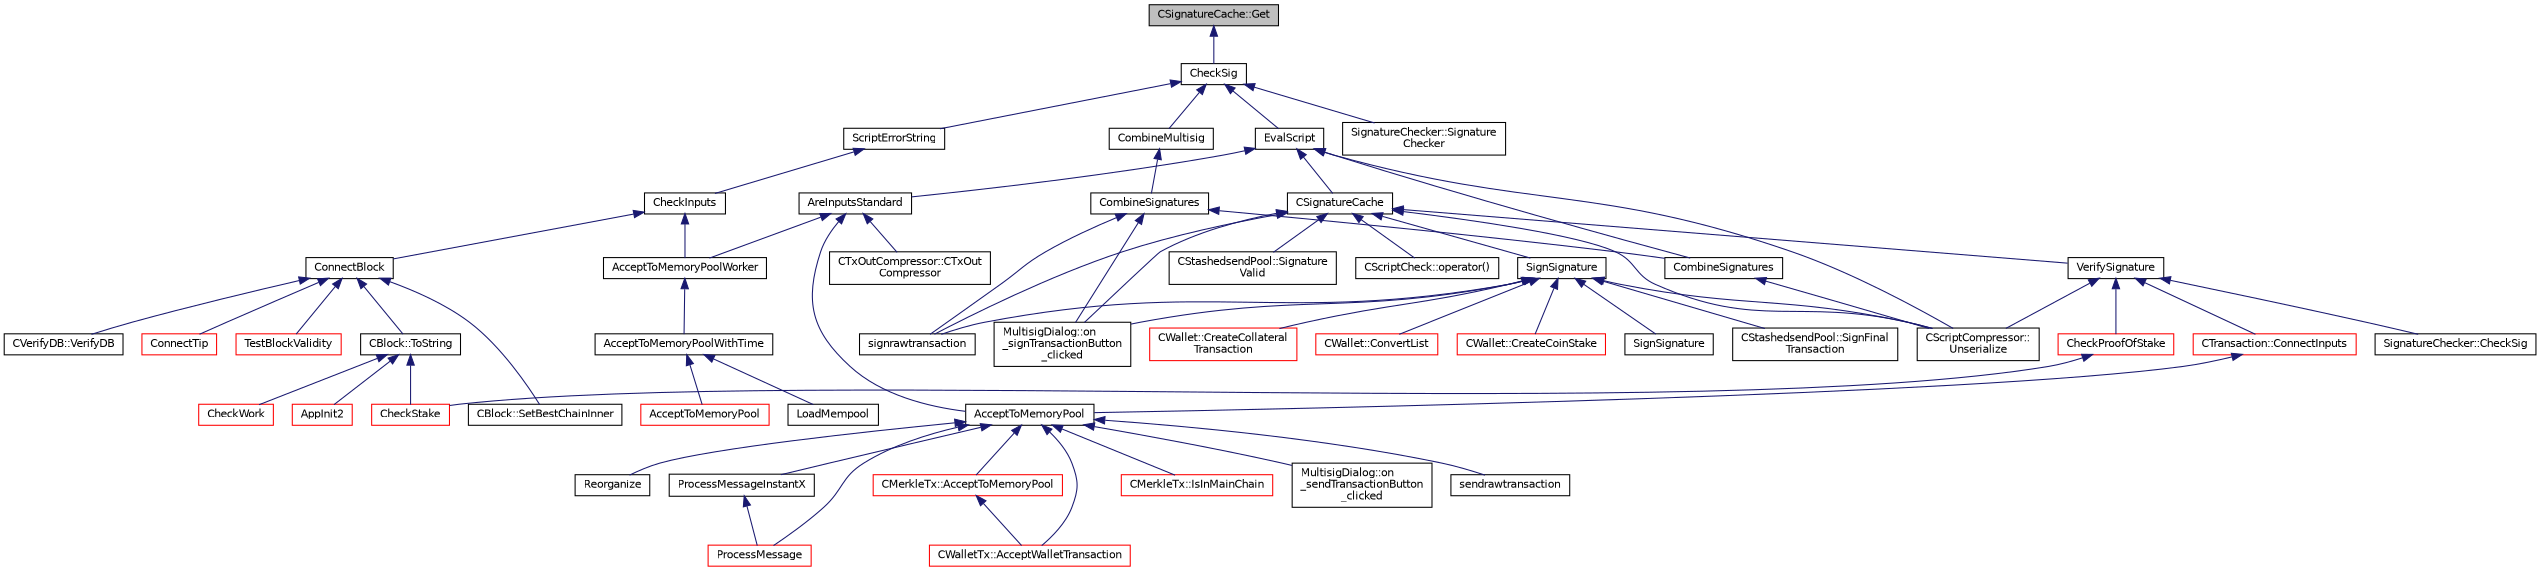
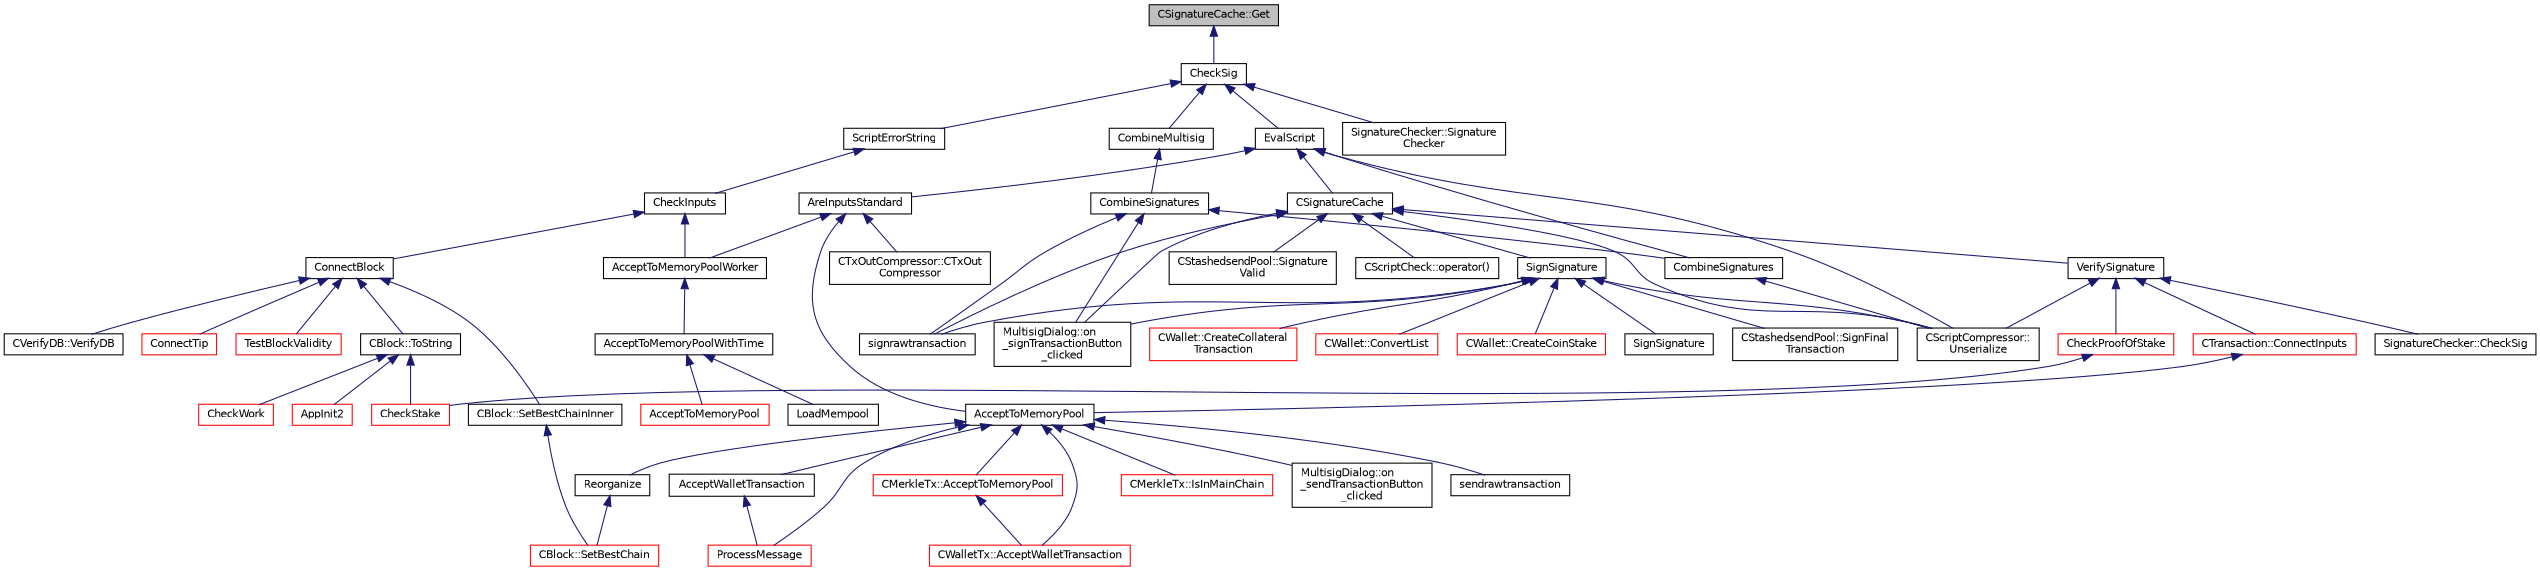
  digraph {
    rankdir=TB
    node [color=black fillcolor=white fontname=Helvetica fontsize=10 shape=record style=filled]
    edge [color=midnightblue dir=back fontname=Helvetica fontsize=10 labelfontname=Helvetica labelfontsize=10 style=solid]
    n1 [fillcolor=grey75 fontcolor=black height=0.2 label="CSignatureCache::Get" width=0.4]
    n2 [height=0.2 label=CheckSig width=0.4]
    n3 [height=0.2 label=ScriptErrorString width=0.4]
    n4 [height=0.2 label=EvalScript width=0.4]
    n5 [height=0.2 label=CombineMultisig width=0.4]
    n6 [height=0.2 label="SignatureChecker::Signature\lChecker" width=0.4]
    n7 [height=0.2 label=CheckInputs width=0.4]
    n8 [height=0.2 label=AreInputsStandard width=0.4]
    n9 [height=0.2 label=CSignatureCache width=0.4]
    n10 [height=0.2 label="CScriptCompressor::\lUnserialize" width=0.4]
    n11 [height=0.2 label=CombineSignatures width=0.4]
    n12 [height=0.2 label=CombineSignatures width=0.4]
    n13 [height=0.2 label=AcceptToMemoryPoolWorker width=0.4]
    n14 [height=0.2 label=ConnectBlock width=0.4]
    n15 [height=0.2 label=AcceptToMemoryPoolWithTime width=0.4]
    n16 [height=0.2 label="CBlock::SetBestChainInner" width=0.4]
    n17 [height=0.2 label="CBlock::ToString" width=0.4]
    n18 [color=red height=0.2 label=ConnectTip width=0.4]
    n19 [color=red height=0.2 label=TestBlockValidity width=0.4]
    n20 [height=0.2 label="CVerifyDB::VerifyDB" width=0.4]
    n21 [color=red height=0.2 label=AcceptToMemoryPool width=0.4]
    n22 [height=0.2 label=LoadMempool width=0.4]
+   n23 [color=red height=0.2 label="CBlock::SetBestChain" width=0.4]
    n24 [color=red height=0.2 label=AppInit2 width=0.4]
    n25 [color=red height=0.2 label=CheckWork width=0.4]
    n26 [color=red height=0.2 label=CheckStake width=0.4]
    n27 [height=0.2 label=AcceptToMemoryPool width=0.4]
    n28 [height=0.2 label="CTxOutCompressor::CTxOut\lCompressor" width=0.4]
    n29 [height=0.2 label="MultisigDialog::on\l_signTransactionButton\l_clicked" width=0.4]
    n30 [height=0.2 label=signrawtransaction width=0.4]
    n31 [height=0.2 label=SignSignature width=0.4]
    n32 [height=0.2 label=VerifySignature width=0.4]
    n33 [height=0.2 label="CStashedsendPool::Signature\lValid" width=0.4]
    n34 [height=0.2 label="CScriptCheck::operator()" width=0.4]
-   n35 [height=0.2 label=ProcessMessageInstantX width=0.4]
+   n35 [height=0.2 label=AcceptWalletTransaction width=0.4]
    n36 [color=red height=0.2 label=ProcessMessage width=0.4]
    n37 [color=red height=0.2 label="CMerkleTx::AcceptToMemoryPool" width=0.4]
    n38 [color=red height=0.2 label="CWalletTx::AcceptWalletTransaction" width=0.4]
    n39 [height=0.2 label=Reorganize width=0.4]
    n40 [color=red height=0.2 label="CMerkleTx::IsInMainChain" width=0.4]
    n41 [height=0.2 label="MultisigDialog::on\l_sendTransactionButton\l_clicked" width=0.4]
    n42 [height=0.2 label=sendrawtransaction width=0.4]
    n43 [height=0.2 label=SignSignature width=0.4]
    n44 [height=0.2 label="CStashedsendPool::SignFinal\lTransaction" width=0.4]
    n45 [color=red height=0.2 label="CWallet::CreateCollateral\lTransaction" width=0.4]
    n46 [color=red height=0.2 label="CWallet::ConvertList" width=0.4]
    n47 [color=red height=0.2 label="CWallet::CreateCoinStake" width=0.4]
    n48 [color=red height=0.2 label="CTransaction::ConnectInputs" width=0.4]
    n49 [height=0.2 label="SignatureChecker::CheckSig" width=0.4]
    n50 [color=red height=0.2 label=CheckProofOfStake width=0.4]
    n1 -> n2
    n2 -> n3
    n2 -> n4
    n2 -> n5
    n2 -> n6
    n3 -> n7
    n4 -> n8
    n4 -> n9
    n4 -> n10
    n4 -> n11
    n5 -> n12
    n7 -> n13
    n7 -> n14
    n8 -> n13
    n8 -> n27
    n8 -> n28
    n9 -> n10
    n9 -> n29
    n9 -> n30
    n9 -> n31
    n9 -> n32
    n9 -> n33
    n9 -> n34
    n11 -> n10
    n12 -> n11
    n12 -> n29
    n12 -> n30
    n13 -> n15
    n14 -> n16
    n14 -> n17
    n14 -> n18
    n14 -> n19
    n14 -> n20
    n15 -> n21
    n15 -> n22
+   n16 -> n23
    n17 -> n24
    n17 -> n25
    n17 -> n26
    n27 -> n35
    n27 -> n36
    n27 -> n37
    n27 -> n38
    n27 -> n39
    n27 -> n40
    n27 -> n41
    n27 -> n42
    n31 -> n10
    n31 -> n29
    n31 -> n30
    n31 -> n43
    n31 -> n44
    n31 -> n45
    n31 -> n46
    n31 -> n47
    n32 -> n10
    n32 -> n48
    n32 -> n49
    n32 -> n50
    n35 -> n36
    n37 -> n38
+   n39 -> n23
    n48 -> n27
    n50 -> n26
  }
